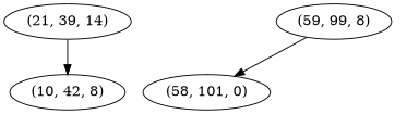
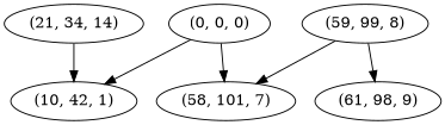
  digraph {
-   "(10, 42, 8)"
-   "(58, 101, 7)" [label="(58, 101, 0)"]
-   "(21, 34, 14)" [label="(21, 39, 14)"]
+   "(0, 0, 0)"
+   "(10, 42, 8)" [label="(10, 42, 1)"]
+   "(58, 101, 7)"
+   "(21, 34, 14)"
    "(59, 99, 8)"
+   "(61, 98, 9)"
+   "(0, 0, 0)" -> "(10, 42, 8)"
+   "(0, 0, 0)" -> "(58, 101, 7)"
    "(21, 34, 14)" -> "(10, 42, 8)"
    "(59, 99, 8)" -> "(58, 101, 7)"
+   "(59, 99, 8)" -> "(61, 98, 9)"
  }
